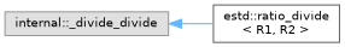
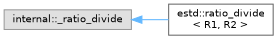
  digraph {
    rankdir=LR
    node [fontname=Helvetica fontsize=10 shape=box style=filled]
-   n1 [color=grey60 fillcolor="#E0E0E0" height=0.2 label="internal::_divide_divide" width=0.4]
+   n1 [color=grey60 fillcolor="#E0E0E0" height=0.2 label="internal::_ratio_divide" width=0.4]
    n2 [color=grey40 fillcolor=white height=0.2 label="estd::ratio_divide\l\< R1, R2 \>" width=0.4]
    n1 -> n2 [color=steelblue1 dir=back fontname=Helvetica fontsize=10 labelfontname=Helvetica labelfontsize=10 style=solid]
  }
